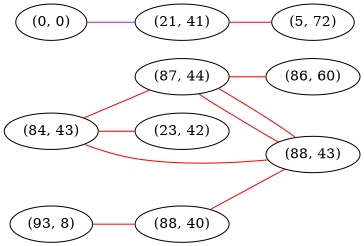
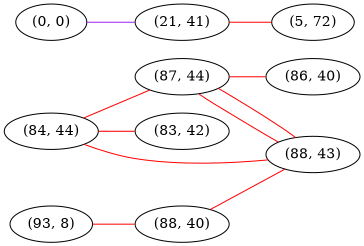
  graph {
    rankdir=LR
    edge [color=red weight=1]
-   "(84, 44)" [label="(84, 43)"]
+   "(84, 44)"
    "(87, 44)"
-   "(83, 42)" [label="(23, 42)"]
+   "(83, 42)"
    "(88, 43)"
    "(21, 41)"
    "(5, 72)"
-   "(86, 40)" [label="(86, 60)"]
+   "(86, 40)"
    "(93, 8)"
    "(88, 40)"
    "(0, 0)"
    "(84, 44)" -- "(87, 44)"
    "(84, 44)" -- "(83, 42)"
    "(84, 44)" -- "(88, 43)"
    "(87, 44)" -- "(88, 43)"
    "(87, 44)" -- "(88, 43)"
    "(87, 44)" -- "(86, 40)"
    "(21, 41)" -- "(5, 72)"
    "(93, 8)" -- "(88, 40)"
    "(88, 40)" -- "(88, 43)"
    "(0, 0)" -- "(21, 41)" [color=purple weight=4]
  }
